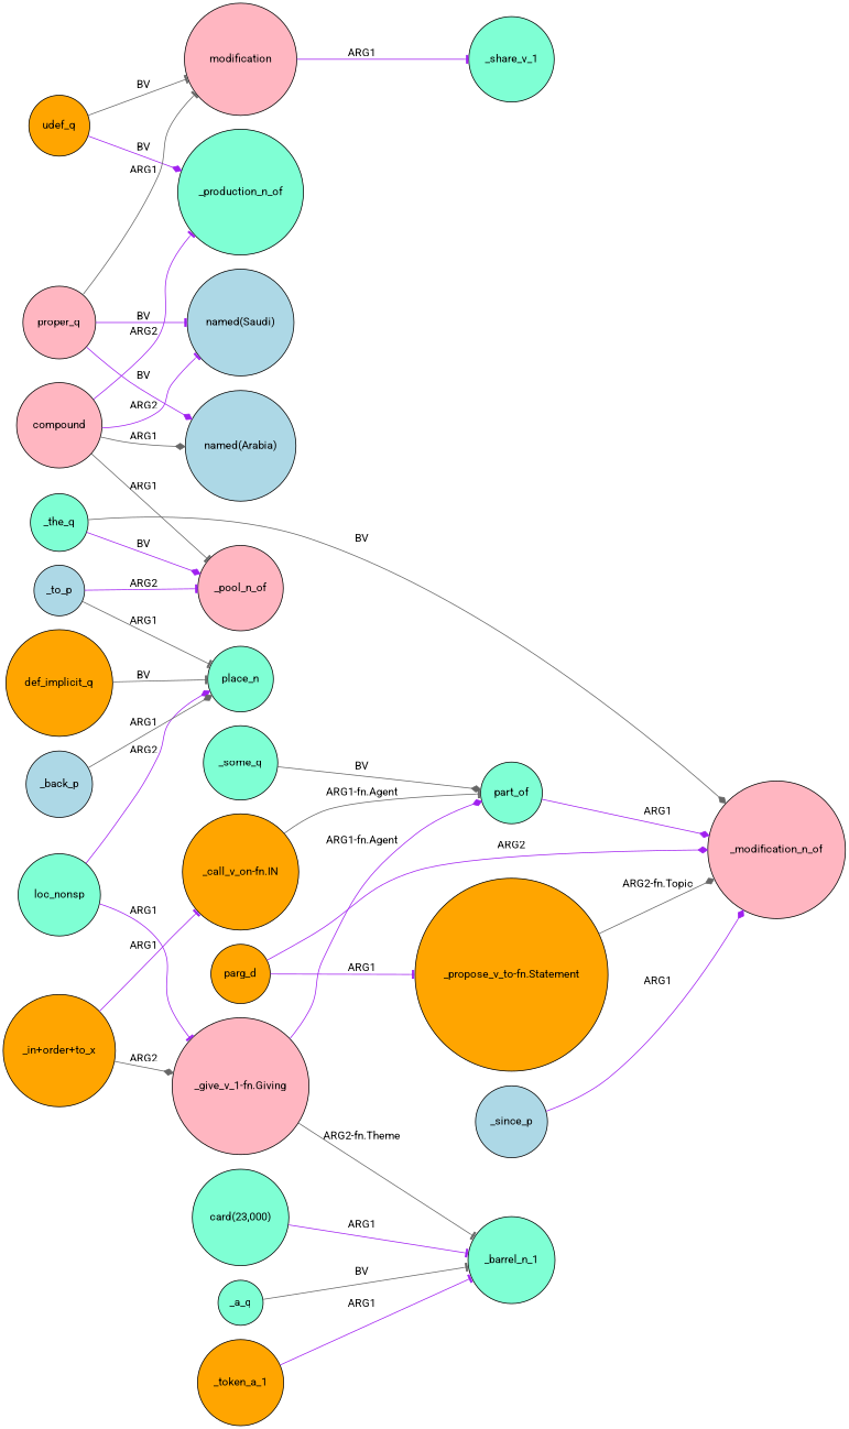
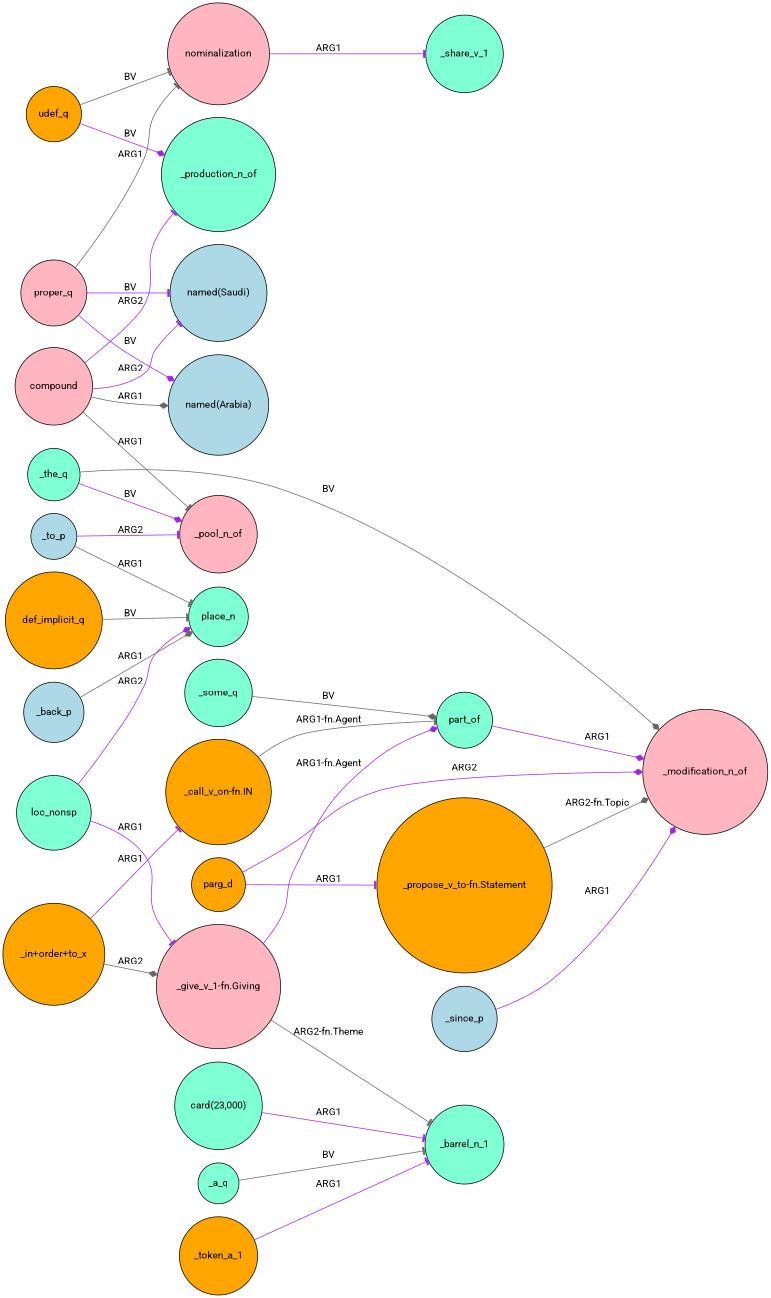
  digraph {
    fontname=Roboto
    rankdir=LR
    node [fillcolor=aquamarine fontname=Roboto shape=circle style=filled]
    edge [arrowhead=tee color=purple fontname=Roboto]
    udef_q [fillcolor=orange]
    _production_n_of
-   nominalization [fillcolor=lightpink label=modification]
+   nominalization [fillcolor=lightpink]
    _share_v_1
    compound [fillcolor=lightpink]
    "named(Arabia)" [fillcolor=lightblue]
    _pool_n_of [fillcolor=lightpink]
    "named(Saudi)" [fillcolor=lightblue]
    proper_q [fillcolor=lightpink]
    "_in+order+to_x" [fillcolor=orange]
    "_call_v_on-fn.IN" [fillcolor=orange]
    "_give_v_1-fn.Giving" [fillcolor=lightpink]
    part_of
    _barrel_n_1
    _modification_n_of [fillcolor=lightpink]
    _token_a_1 [fillcolor=orange]
    _to_p [fillcolor=lightblue]
    place_n
    "_propose_v_to-fn.Statement" [fillcolor=orange]
    def_implicit_q [fillcolor=orange]
    parg_d [fillcolor=orange]
    _some_q
    "card(23,000)"
    _the_q
    _since_p [fillcolor=lightblue]
    loc_nonsp
    _back_p [fillcolor=lightblue]
    _a_q
    udef_q -> _production_n_of [arrowhead=diamond label=BV]
    udef_q -> nominalization [color=gray40 label=BV]
    nominalization -> _share_v_1 [label=ARG1]
    compound -> _production_n_of [label=ARG2]
    compound -> "named(Arabia)" [arrowhead=diamond color=gray40 label=ARG1]
    compound -> _pool_n_of [color=gray40 label=ARG1]
    compound -> "named(Saudi)" [label=ARG2]
    proper_q -> nominalization [color=gray40 label=ARG1]
    proper_q -> "named(Arabia)" [arrowhead=diamond label=BV]
    proper_q -> "named(Saudi)" [label=BV]
    "_in+order+to_x" -> "_call_v_on-fn.IN" [label=ARG1]
    "_in+order+to_x" -> "_give_v_1-fn.Giving" [arrowhead=diamond color=gray40 label=ARG2]
    "_call_v_on-fn.IN" -> part_of [color=gray40 label="ARG1-fn.Agent"]
    "_give_v_1-fn.Giving" -> part_of [arrowhead=diamond label="ARG1-fn.Agent"]
    "_give_v_1-fn.Giving" -> _barrel_n_1 [color=gray40 label="ARG2-fn.Theme"]
    part_of -> _modification_n_of [arrowhead=diamond label=ARG1]
    _token_a_1 -> _barrel_n_1 [label=ARG1]
    _to_p -> _pool_n_of [label=ARG2]
    _to_p -> place_n [color=gray40 label=ARG1]
    "_propose_v_to-fn.Statement" -> _modification_n_of [arrowhead=diamond color=gray40 label="ARG2-fn.Topic"]
    def_implicit_q -> place_n [color=gray40 label=BV]
    parg_d -> _modification_n_of [arrowhead=diamond label=ARG2]
    parg_d -> "_propose_v_to-fn.Statement" [label=ARG1]
    _some_q -> part_of [arrowhead=diamond color=gray40 label=BV]
    "card(23,000)" -> _barrel_n_1 [label=ARG1]
    _the_q -> _pool_n_of [arrowhead=diamond label=BV]
    _the_q -> _modification_n_of [arrowhead=diamond color=gray40 label=BV]
    _since_p -> _modification_n_of [arrowhead=diamond label=ARG1]
    loc_nonsp -> "_give_v_1-fn.Giving" [label=ARG1]
    loc_nonsp -> place_n [arrowhead=diamond label=ARG2]
    _back_p -> place_n [arrowhead=diamond color=gray40 label=ARG1]
    _a_q -> _barrel_n_1 [color=gray40 label=BV]
  }
